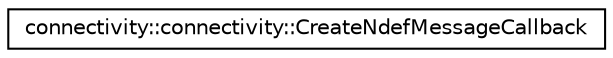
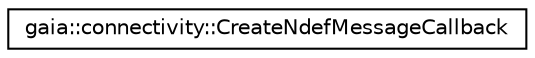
  digraph {
    rankdir=LR
-   n1 [color=black fillcolor=white fontname=Helvetica fontsize=10 height=0.2 label="connectivity::connectivity::CreateNdefMessageCallback" shape=record style=filled width=0.4]
+   n1 [color=black fillcolor=white fontname=Helvetica fontsize=10 height=0.2 label="gaia::connectivity::CreateNdefMessageCallback" shape=record style=filled width=0.4]
  }
